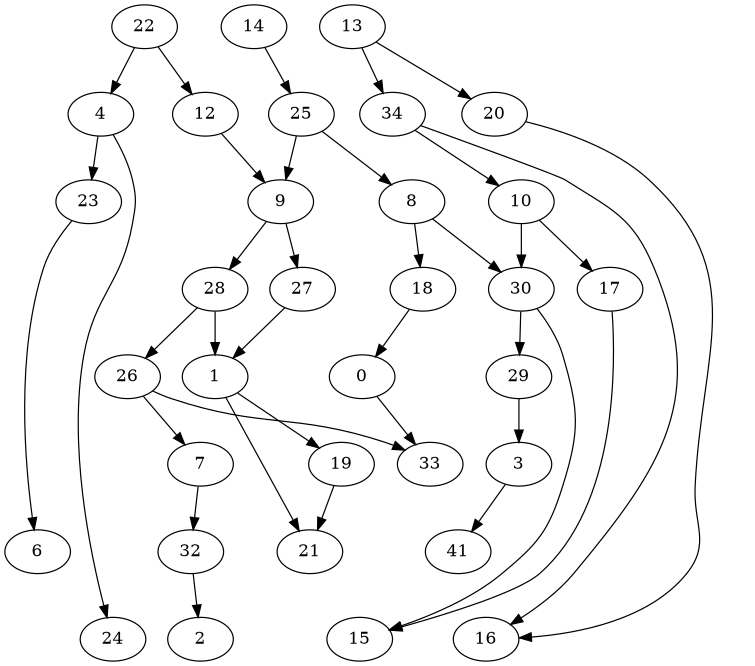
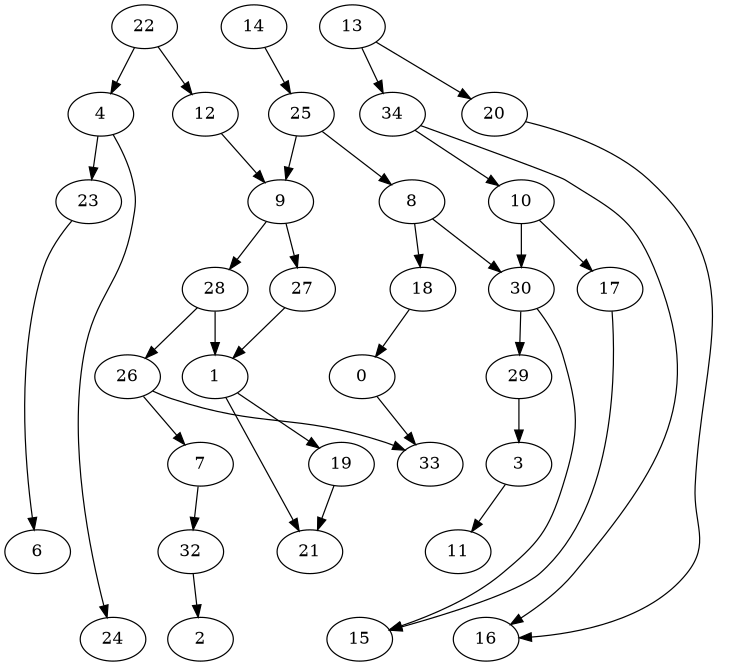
  digraph {
    edge [weight=0]
    0
    33
    1
    19
    21
    3
-   11 [label=41]
+   11
    4
    23
    24
    6
    13
    20
    34
    16
    10
    30
    17
    29
    15
    14
    25
    8
    9
    18
    27
    28
    26
    7
    22
    12
    32
    2
    0 -> 33
    1 -> 19
    1 -> 21
    19 -> 21
    3 -> 11
    4 -> 23
    4 -> 24
    23 -> 6
    13 -> 20
    13 -> 34
    20 -> 16
    34 -> 16
    34 -> 10
    10 -> 30 [weight=1]
    10 -> 17
    30 -> 29
    30 -> 15
    17 -> 15
    29 -> 3 [weight=1]
    14 -> 25
    25 -> 8
    25 -> 9
    8 -> 30
    8 -> 18
    9 -> 27
    9 -> 28
    18 -> 0
    27 -> 1
    28 -> 1 [weight=1]
    28 -> 26
    26 -> 33
    26 -> 7
    7 -> 32
    22 -> 4
    22 -> 12
    12 -> 9
    32 -> 2
  }
